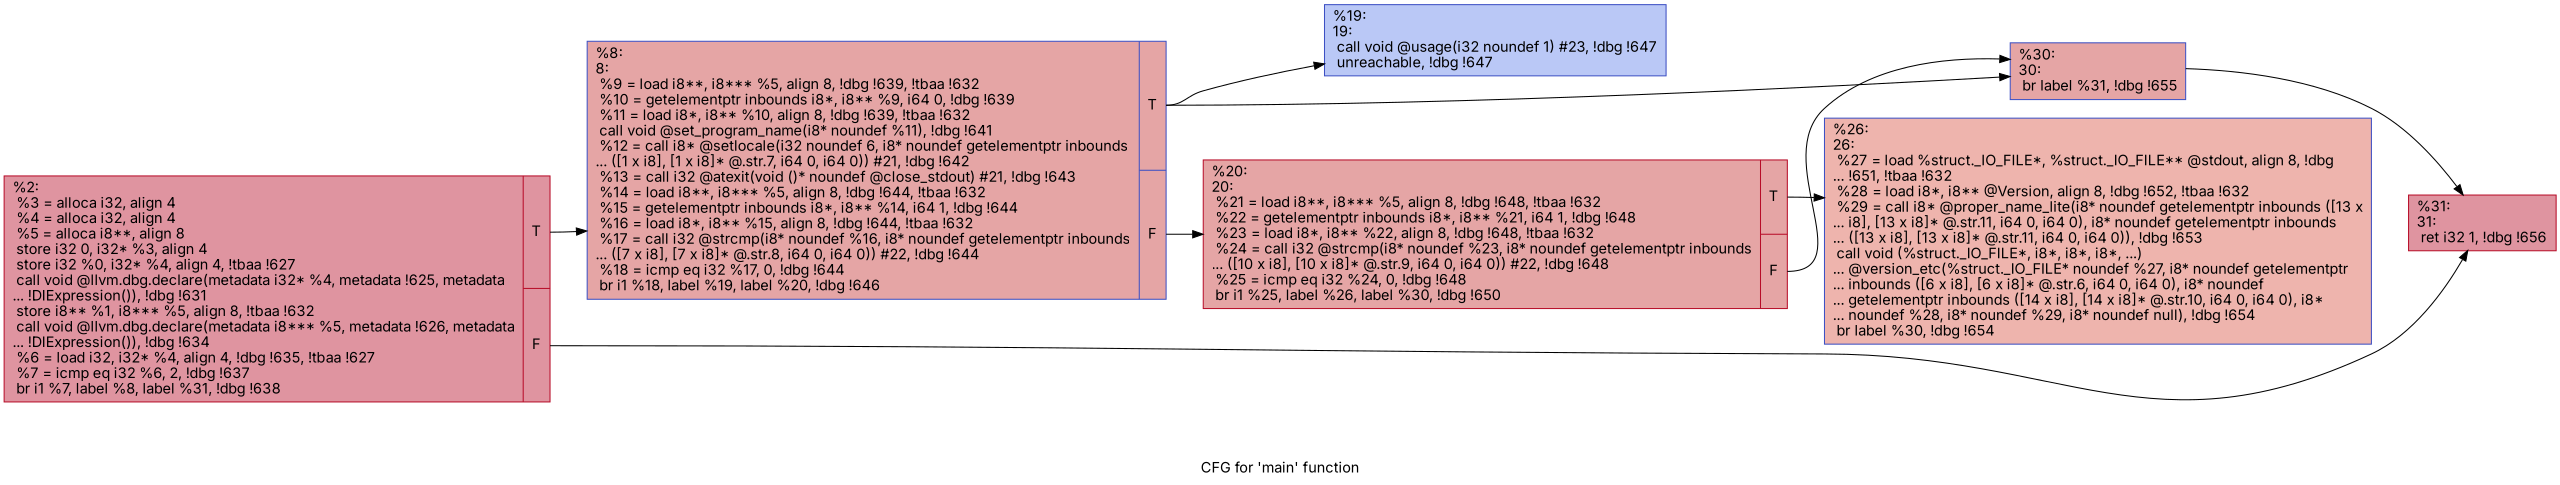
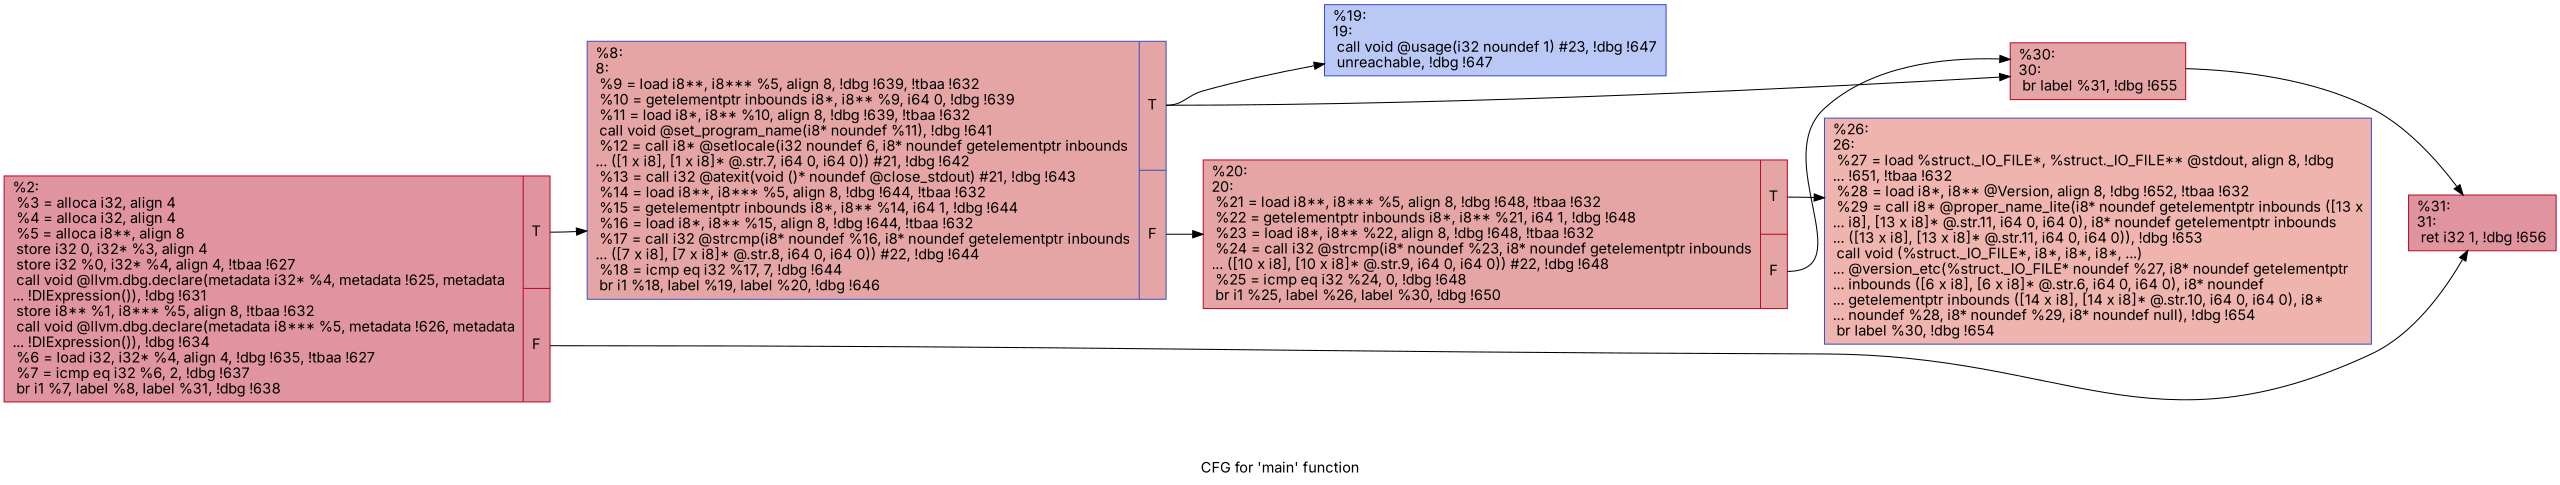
  digraph {
    fontname=Inter
    label="CFG for 'main' function"
    rankdir=LR
    node [color="#3d50c3ff" fillcolor="#c5333470" fontname=Inter shape=record style=filled]
    edge [fontname=Inter tailport=s0]
    n1 [color="#b70d28ff" fillcolor="#b70d2870" label="{%2:\l  %3 = alloca i32, align 4\l  %4 = alloca i32, align 4\l  %5 = alloca i8**, align 8\l  store i32 0, i32* %3, align 4\l  store i32 %0, i32* %4, align 4, !tbaa !627\l  call void @llvm.dbg.declare(metadata i32* %4, metadata !625, metadata\l... !DIExpression()), !dbg !631\l  store i8** %1, i8*** %5, align 8, !tbaa !632\l  call void @llvm.dbg.declare(metadata i8*** %5, metadata !626, metadata\l... !DIExpression()), !dbg !634\l  %6 = load i32, i32* %4, align 4, !dbg !635, !tbaa !627\l  %7 = icmp eq i32 %6, 2, !dbg !637\l  br i1 %7, label %8, label %31, !dbg !638\l|{<s0>T|<s1>F}}"]
-   n2 [label="{%8:\l8:                                                \l  %9 = load i8**, i8*** %5, align 8, !dbg !639, !tbaa !632\l  %10 = getelementptr inbounds i8*, i8** %9, i64 0, !dbg !639\l  %11 = load i8*, i8** %10, align 8, !dbg !639, !tbaa !632\l  call void @set_program_name(i8* noundef %11), !dbg !641\l  %12 = call i8* @setlocale(i32 noundef 6, i8* noundef getelementptr inbounds\l... ([1 x i8], [1 x i8]* @.str.7, i64 0, i64 0)) #21, !dbg !642\l  %13 = call i32 @atexit(void ()* noundef @close_stdout) #21, !dbg !643\l  %14 = load i8**, i8*** %5, align 8, !dbg !644, !tbaa !632\l  %15 = getelementptr inbounds i8*, i8** %14, i64 1, !dbg !644\l  %16 = load i8*, i8** %15, align 8, !dbg !644, !tbaa !632\l  %17 = call i32 @strcmp(i8* noundef %16, i8* noundef getelementptr inbounds\l... ([7 x i8], [7 x i8]* @.str.8, i64 0, i64 0)) #22, !dbg !644\l  %18 = icmp eq i32 %17, 0, !dbg !644\l  br i1 %18, label %19, label %20, !dbg !646\l|{<s0>T|<s1>F}}"]
+   n2 [label="{%8:\l8:                                                \l  %9 = load i8**, i8*** %5, align 8, !dbg !639, !tbaa !632\l  %10 = getelementptr inbounds i8*, i8** %9, i64 0, !dbg !639\l  %11 = load i8*, i8** %10, align 8, !dbg !639, !tbaa !632\l  call void @set_program_name(i8* noundef %11), !dbg !641\l  %12 = call i8* @setlocale(i32 noundef 6, i8* noundef getelementptr inbounds\l... ([1 x i8], [1 x i8]* @.str.7, i64 0, i64 0)) #21, !dbg !642\l  %13 = call i32 @atexit(void ()* noundef @close_stdout) #21, !dbg !643\l  %14 = load i8**, i8*** %5, align 8, !dbg !644, !tbaa !632\l  %15 = getelementptr inbounds i8*, i8** %14, i64 1, !dbg !644\l  %16 = load i8*, i8** %15, align 8, !dbg !644, !tbaa !632\l  %17 = call i32 @strcmp(i8* noundef %16, i8* noundef getelementptr inbounds\l... ([7 x i8], [7 x i8]* @.str.8, i64 0, i64 0)) #22, !dbg !644\l  %18 = icmp eq i32 %17, 7, !dbg !644\l  br i1 %18, label %19, label %20, !dbg !646\l|{<s0>T|<s1>F}}"]
    n3 [color="#b70d28ff" fillcolor="#b70d2870" label="{%31:\l31:                                               \l  ret i32 1, !dbg !656\l}"]
    n4 [fillcolor="#6282ea70" label="{%19:\l19:                                               \l  call void @usage(i32 noundef 1) #23, !dbg !647\l  unreachable, !dbg !647\l}"]
    n5 [color="#b70d28ff" label="{%20:\l20:                                               \l  %21 = load i8**, i8*** %5, align 8, !dbg !648, !tbaa !632\l  %22 = getelementptr inbounds i8*, i8** %21, i64 1, !dbg !648\l  %23 = load i8*, i8** %22, align 8, !dbg !648, !tbaa !632\l  %24 = call i32 @strcmp(i8* noundef %23, i8* noundef getelementptr inbounds\l... ([10 x i8], [10 x i8]* @.str.9, i64 0, i64 0)) #22, !dbg !648\l  %25 = icmp eq i32 %24, 0, !dbg !648\l  br i1 %25, label %26, label %30, !dbg !650\l|{<s0>T|<s1>F}}"]
-   n6 [label="{%30:\l30:                                               \l  br label %31, !dbg !655\l}"]
+   n6 [color="#b70d28ff" label="{%30:\l30:                                               \l  br label %31, !dbg !655\l}"]
    n7 [fillcolor="#d8564670" label="{%26:\l26:                                               \l  %27 = load %struct._IO_FILE*, %struct._IO_FILE** @stdout, align 8, !dbg\l... !651, !tbaa !632\l  %28 = load i8*, i8** @Version, align 8, !dbg !652, !tbaa !632\l  %29 = call i8* @proper_name_lite(i8* noundef getelementptr inbounds ([13 x\l... i8], [13 x i8]* @.str.11, i64 0, i64 0), i8* noundef getelementptr inbounds\l... ([13 x i8], [13 x i8]* @.str.11, i64 0, i64 0)), !dbg !653\l  call void (%struct._IO_FILE*, i8*, i8*, i8*, ...)\l... @version_etc(%struct._IO_FILE* noundef %27, i8* noundef getelementptr\l... inbounds ([6 x i8], [6 x i8]* @.str.6, i64 0, i64 0), i8* noundef\l... getelementptr inbounds ([14 x i8], [14 x i8]* @.str.10, i64 0, i64 0), i8*\l... noundef %28, i8* noundef %29, i8* noundef null), !dbg !654\l  br label %30, !dbg !654\l}"]
    n1 -> n2
    n1 -> n3 [tailport=s1]
    n2 -> n4
    n2 -> n5 [tailport=s1]
    n2 -> n6
    n5 -> n6 [tailport=s1]
    n5 -> n7
    n6 -> n3
  }
